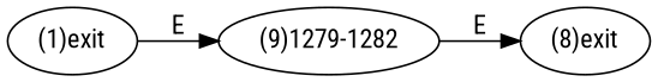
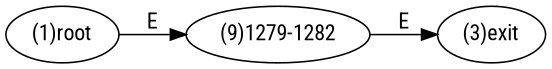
  digraph {
    fontname="Roboto Condensed"
    rankdir=LR
    node [fontname="Roboto Condensed"]
    edge [fontname="Roboto Condensed"]
-   n1 [label="(1)exit"]
+   n1 [label="(1)root"]
    n2 [label="(9)1279-1282"]
-   n3 [label="(8)exit"]
+   n3 [label="(3)exit"]
    n1 -> n2 [label=E]
    n2 -> n3 [label=E]
  }
